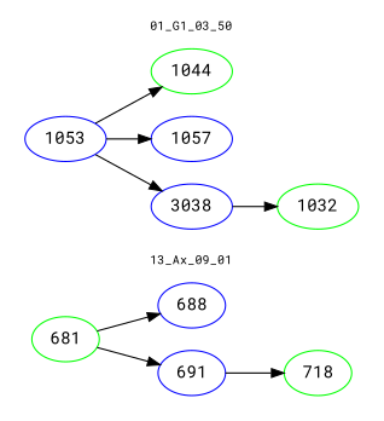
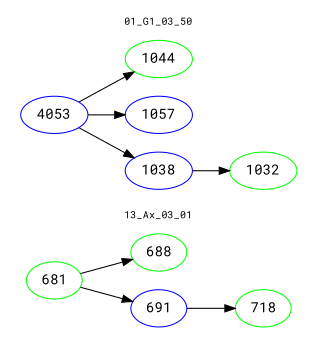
  digraph {
    fontname="Roboto Mono"
    rankdir=LR
    node [color=blue fontname="Roboto Mono"]
    edge [color=black fontname="Roboto Mono"]
    n1 [color=green label=681]
    n2 [label=691]
-   n3 [label=688]
+   n3 [color=green label=688]
    n4 [color=green label=718]
-   n5 [label=1053]
-   n6 [label=3038]
+   n5 [label=4053]
+   n6 [label=1038]
    n7 [label=1057]
    n8 [color=green label=1044]
    n9 [color=green label=1032]
    subgraph cluster_1 {
      color=white
      fontsize=10
-     label="13_Ax_09_01"
+     label="13_Ax_03_01"
      n1
      n2
      n3
      n4
    }
    subgraph cluster_2 {
      color=white
      fontsize=10
      label="01_G1_03_50"
      n5
      n6
      n7
      n8
      n9
    }
    n1 -> n2
    n1 -> n3
    n2 -> n4
    n5 -> n6
    n5 -> n7
    n5 -> n8
    n6 -> n9
  }
